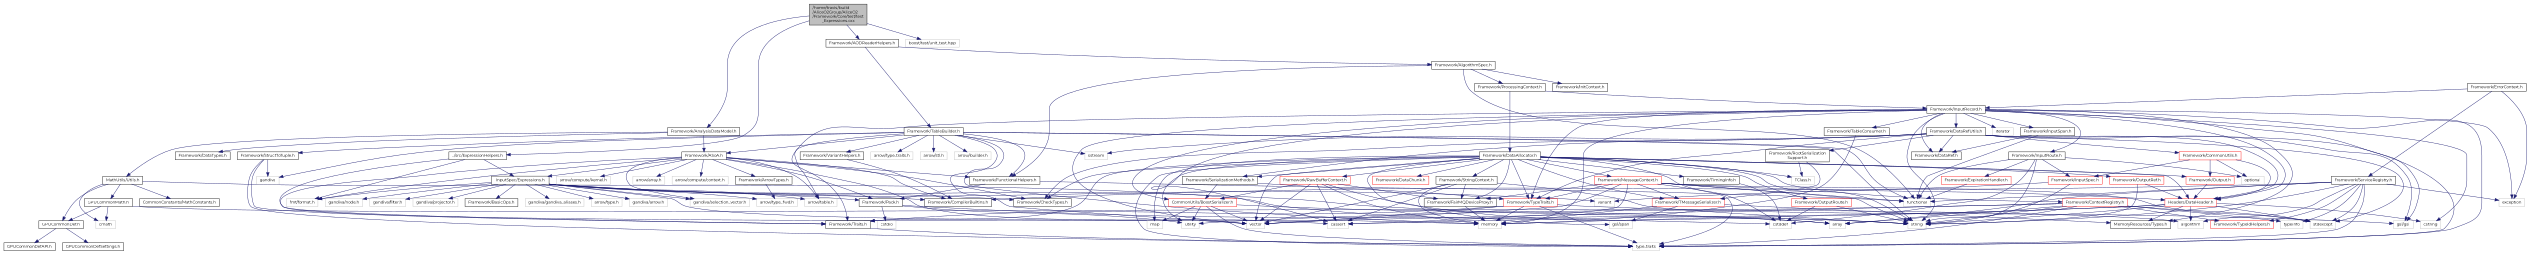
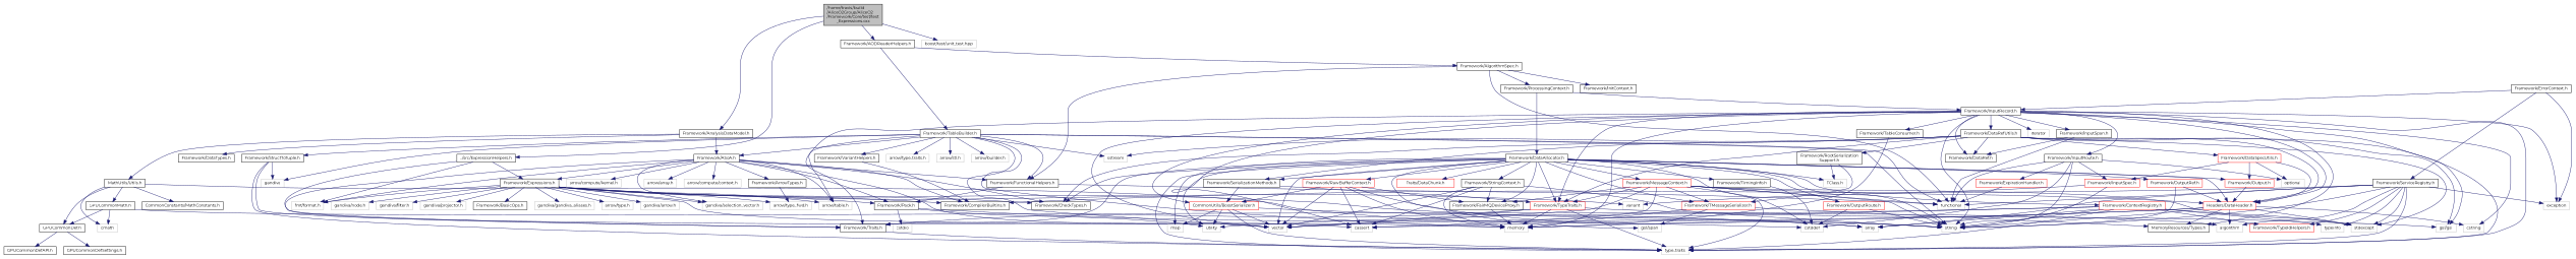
  digraph {
    fontname=Montserrat
    node [color=grey75 fontname=Montserrat fontsize=10 shape=record]
    edge [color=midnightblue fontname=Montserrat fontsize=10 labelfontname=Helvetica labelfontsize=10 style=solid]
    n1 [color=black fillcolor=grey75 fontcolor=black height=0.2 label="/home/travis/build\l/AliceO2Group/AliceO2\l/Framework/Core/test/test\l_Expressions.cxx" style=filled width=0.4]
    n2 [color=black height=0.2 label="../src/ExpressionHelpers.h" width=0.4]
    n3 [color=black height=0.2 label="Framework/AnalysisDataModel.h" width=0.4]
    n4 [color=black height=0.2 label="Framework/AODReaderHelpers.h" width=0.4]
    n5 [height=0.2 label="boost/test/unit_test.hpp" width=0.4]
-   n6 [color=black height=0.2 label="InputSpec/Expressions.h" width=0.4]
+   n6 [color=black height=0.2 label="Framework/Expressions.h" width=0.4]
    n7 [height=0.2 label="fmt/format.h" width=0.4]
    n8 [height=0.2 label=vector width=0.4]
    n9 [color=black height=0.2 label="Framework/ASoA.h" width=0.4]
    n10 [color=black height=0.2 label="MathUtils/Utils.h" width=0.4]
    n11 [color=black height=0.2 label="Framework/DataTypes.h" width=0.4]
    n12 [color=black height=0.2 label="Framework/TableBuilder.h" width=0.4]
    n13 [color=black height=0.2 label="Framework/AlgorithmSpec.h" width=0.4]
    n14 [color=black height=0.2 label="Framework/BasicOps.h" width=0.4]
    n15 [color=black height=0.2 label="Framework/CompilerBuiltins.h" width=0.4]
    n16 [color=black height=0.2 label="Framework/Pack.h" width=0.4]
    n17 [color=black height=0.2 label="Framework/CheckTypes.h" width=0.4]
    n18 [height=0.2 label="arrow/type_fwd.h" width=0.4]
    n19 [height=0.2 label="gandiva/gandiva_aliases.h" width=0.4]
    n20 [height=0.2 label="arrow/type.h" width=0.4]
    n21 [height=0.2 label="gandiva/arrow.h" width=0.4]
    n22 [height=0.2 label="arrow/table.h" width=0.4]
    n23 [height=0.2 label="gandiva/selection_vector.h" width=0.4]
    n24 [height=0.2 label="gandiva/node.h" width=0.4]
    n25 [height=0.2 label="gandiva/filter.h" width=0.4]
    n26 [height=0.2 label="gandiva/projector.h" width=0.4]
    n27 [height=0.2 label=variant width=0.4]
    n28 [height=0.2 label=string width=0.4]
    n29 [height=0.2 label=memory width=0.4]
    n30 [height=0.2 label=cstddef width=0.4]
    n31 [height=0.2 label=utility width=0.4]
    n32 [height=0.2 label=cstdio width=0.4]
    n33 [color=black height=0.2 label="Framework/FunctionalHelpers.h" width=0.4]
    n34 [color=black height=0.2 label="Framework/Traits.h" width=0.4]
    n35 [color=black height=0.2 label="Framework/ArrowTypes.h" width=0.4]
    n36 [height=0.2 label="arrow/array.h" width=0.4]
    n37 [height=0.2 label="arrow/compute/context.h" width=0.4]
    n38 [height=0.2 label="arrow/compute/kernel.h" width=0.4]
    n39 [height=0.2 label=cassert width=0.4]
    n40 [height=0.2 label=cmath width=0.4]
    n41 [height=0.2 label=array width=0.4]
    n42 [color=black height=0.2 label="GPUCommonDef.h" width=0.4]
    n43 [color=black height=0.2 label="GPUCommonMath.h" width=0.4]
    n44 [color=black height=0.2 label="CommonConstants/MathConstants.h" width=0.4]
    n45 [height=0.2 label=functional width=0.4]
    n46 [height=0.2 label=type_traits width=0.4]
    n47 [color=black height=0.2 label="GPUCommonDefSettings.h" width=0.4]
    n48 [color=black height=0.2 label="GPUCommonDefAPI.h" width=0.4]
    n49 [height=0.2 label=algorithm width=0.4]
    n50 [color=black height=0.2 label="Framework/StructToTuple.h" width=0.4]
    n51 [height=0.2 label=gandiva width=0.4]
    n52 [color=black height=0.2 label="Framework/VariantHelpers.h" width=0.4]
    n53 [height=0.2 label="arrow/type_traits.h" width=0.4]
    n54 [height=0.2 label=sstream width=0.4]
    n55 [height=0.2 label="arrow/stl.h" width=0.4]
    n56 [height=0.2 label="arrow/builder.h" width=0.4]
    n57 [color=black height=0.2 label="Framework/ProcessingContext.h" width=0.4]
    n58 [color=black height=0.2 label="Framework/InitContext.h" width=0.4]
    n59 [color=black height=0.2 label="Framework/InputRecord.h" width=0.4]
    n60 [color=black height=0.2 label="Framework/DataAllocator.h" width=0.4]
    n61 [color=black height=0.2 label="Framework/ErrorContext.h" width=0.4]
    n62 [height=0.2 label=exception width=0.4]
    n63 [color=black height=0.2 label="Framework/ServiceRegistry.h" width=0.4]
    n64 [color=black height=0.2 label="Framework/DataRef.h" width=0.4]
    n65 [color=black height=0.2 label="Framework/DataRefUtils.h" width=0.4]
    n66 [color=black height=0.2 label="MemoryResources/Types.h" width=0.4]
    n67 [color=red height=0.2 label="Framework/TypeTraits.h" width=0.4]
    n68 [height=0.2 label="gsl/gsl" width=0.4]
    n69 [color=red height=0.2 label="CommonUtils/BoostSerializer.h" width=0.4]
    n70 [color=red height=0.2 label="Headers/DataHeader.h" width=0.4]
    n71 [height=0.2 label=cstring width=0.4]
    n72 [color=black height=0.2 label="Framework/InputRoute.h" width=0.4]
    n73 [color=black height=0.2 label="Framework/InputSpan.h" width=0.4]
    n74 [color=black height=0.2 label="Framework/TableConsumer.h" width=0.4]
    n75 [height=0.2 label=iterator width=0.4]
    n76 [color=black height=0.2 label="Framework/SerializationMethods.h" width=0.4]
    n77 [color=red height=0.2 label="Framework/TMessageSerializer.h" width=0.4]
    n78 [height=0.2 label="TClass.h" width=0.4]
    n79 [height=0.2 label="gsl/span" width=0.4]
    n80 [height=0.2 label=map width=0.4]
    n81 [color=red height=0.2 label="Framework/Output.h" width=0.4]
    n82 [color=red height=0.2 label="Framework/ContextRegistry.h" width=0.4]
    n83 [color=red height=0.2 label="Framework/MessageContext.h" width=0.4]
    n84 [color=black height=0.2 label="Framework/FairMQDeviceProxy.h" width=0.4]
    n85 [color=black height=0.2 label="Framework/StringContext.h" width=0.4]
    n86 [color=red height=0.2 label="Framework/RawBufferContext.h" width=0.4]
    n87 [color=red height=0.2 label="Framework/OutputRef.h" width=0.4]
    n88 [color=red height=0.2 label="Framework/OutputRoute.h" width=0.4]
-   n89 [color=red height=0.2 label="Framework/DataChunk.h" width=0.4]
+   n89 [color=red height=0.2 label="Traits/DataChunk.h" width=0.4]
    n90 [color=black height=0.2 label="Framework/TimingInfo.h" width=0.4]
    n91 [color=black height=0.2 label="Framework/RootSerialization\lSupport.h" width=0.4]
-   n92 [color=red height=0.2 label="Framework/CommonUtils.h" width=0.4]
+   n92 [color=red height=0.2 label="Framework/DataSpecUtils.h" width=0.4]
    n93 [height=0.2 label=stdexcept width=0.4]
    n94 [color=red height=0.2 label="Framework/InputSpec.h" width=0.4]
    n95 [height=0.2 label=optional width=0.4]
    n96 [color=red height=0.2 label="Framework/ExpirationHandler.h" width=0.4]
    n97 [color=red height=0.2 label="Framework/TypeIdHelpers.h" width=0.4]
    n98 [height=0.2 label=typeinfo width=0.4]
    n1 -> n2
    n1 -> n3
    n1 -> n4
    n1 -> n5
    n2 -> n6
    n2 -> n7
    n2 -> n8
    n3 -> n9
    n3 -> n10
    n3 -> n11
    n4 -> n12
    n4 -> n13
    n6 -> n7
    n6 -> n14
    n6 -> n15
    n6 -> n16
    n6 -> n17
    n6 -> n18
    n6 -> n19
    n6 -> n20
    n6 -> n21
    n6 -> n22
    n6 -> n23
    n6 -> n24
    n6 -> n25
    n6 -> n26
    n6 -> n27
    n6 -> n28
    n6 -> n29
    n9 -> n6
    n9 -> n7
    n9 -> n15
    n9 -> n16
    n9 -> n17
    n9 -> n22
    n9 -> n23
    n9 -> n33
    n9 -> n34
    n9 -> n35
    n9 -> n36
    n9 -> n37
    n9 -> n38
    n9 -> n39
    n10 -> n40
    n10 -> n41
    n10 -> n42
    n10 -> n43
    n10 -> n44
    n12 -> n8
    n12 -> n9
    n12 -> n22
    n12 -> n28
    n12 -> n29
    n12 -> n33
    n12 -> n45
    n12 -> n50
    n12 -> n51
    n12 -> n52
    n12 -> n53
    n12 -> n54
    n12 -> n55
    n12 -> n56
    n13 -> n33
    n13 -> n45
    n13 -> n57
    n13 -> n58
    n16 -> n30
    n16 -> n31
    n16 -> n32
    n33 -> n16
    n33 -> n45
    n34 -> n46
    n35 -> n18
    n42 -> n47
    n42 -> n48
    n43 -> n40
    n43 -> n42
    n43 -> n49
    n50 -> n34
    n50 -> n46
    n50 -> n51
    n52 -> n15
    n57 -> n59
    n57 -> n60
    n59 -> n8
    n59 -> n28
    n59 -> n29
    n59 -> n34
    n59 -> n39
    n59 -> n46
    n59 -> n62
    n59 -> n64
    n59 -> n65
    n59 -> n66
    n59 -> n67
    n59 -> n68
    n59 -> n69
    n59 -> n70
    n59 -> n71
    n59 -> n72
    n59 -> n73
    n59 -> n74
    n59 -> n75
    n60 -> n8
    n60 -> n17
    n60 -> n28
    n60 -> n30
    n60 -> n31
    n60 -> n34
    n60 -> n46
    n60 -> n67
    n60 -> n70
    n60 -> n76
    n60 -> n77
    n60 -> n78
    n60 -> n79
    n60 -> n80
    n60 -> n81
    n60 -> n82
    n60 -> n83
    n60 -> n84
    n60 -> n85
    n60 -> n86
    n60 -> n87
    n60 -> n88
    n60 -> n89
    n60 -> n90
    n61 -> n59
    n61 -> n62
    n61 -> n63
    n63 -> n15
    n63 -> n28
    n63 -> n41
    n63 -> n45
    n63 -> n46
    n63 -> n49
    n63 -> n62
    n63 -> n93
    n63 -> n97
    n63 -> n98
    n65 -> n17
    n65 -> n46
    n65 -> n54
    n65 -> n64
    n65 -> n67
    n65 -> n68
    n65 -> n70
    n65 -> n76
    n65 -> n91
    n65 -> n92
    n65 -> n93
    n67 -> n8
    n67 -> n29
    n67 -> n34
    n67 -> n46
    n67 -> n68
    n69 -> n8
    n69 -> n31
    n69 -> n41
    n69 -> n46
    n69 -> n80
    n70 -> n28
    n70 -> n29
    n70 -> n39
    n70 -> n49
    n70 -> n66
    n70 -> n71
    n70 -> n93
    n72 -> n28
    n72 -> n30
    n72 -> n45
    n72 -> n94
    n72 -> n95
    n72 -> n96
    n73 -> n45
    n73 -> n64
    n74 -> n29
    n76 -> n67
    n76 -> n69
    n77 -> n29
    n77 -> n66
    n77 -> n79
    n81 -> n70
    n82 -> n8
    n82 -> n28
    n82 -> n31
    n82 -> n41
    n82 -> n46
    n82 -> n93
    n82 -> n97
    n82 -> n98
    n83 -> n8
    n83 -> n28
    n83 -> n39
    n83 -> n45
    n83 -> n46
    n83 -> n67
    n83 -> n70
    n83 -> n77
    n83 -> n84
    n83 -> n93
    n84 -> n29
    n85 -> n8
    n85 -> n28
    n85 -> n29
    n85 -> n39
    n85 -> n84
    n86 -> n8
    n86 -> n28
    n86 -> n29
    n86 -> n39
    n86 -> n69
    n86 -> n84
    n87 -> n28
    n87 -> n70
    n88 -> n28
    n88 -> n30
    n90 -> n30
    n91 -> n77
    n91 -> n78
    n92 -> n70
    n92 -> n81
    n92 -> n94
    n92 -> n95
    n94 -> n27
    n94 -> n28
    n96 -> n45
  }
